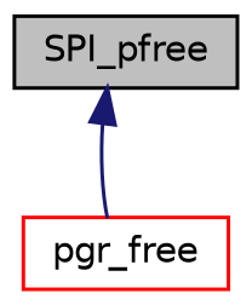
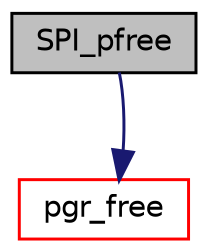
  digraph {
    rankdir=TB
    node [fontname=Helvetica fontsize=10 shape=record style=filled]
    n1 [color=black fillcolor=grey75 fontcolor=black height=0.2 label=SPI_pfree width=0.4]
    n2 [color=red fillcolor=white height=0.2 label=pgr_free width=0.4]
-   n1 -> n2 [color=midnightblue dir=back fontname=Helvetica fontsize=10 labelfontname=Helvetica labelfontsize=10 style=solid]
+   n2 -> n1 [color=midnightblue dir=back fontname=Helvetica fontsize=10 labelfontname=Helvetica labelfontsize=10 style=solid]
  }
